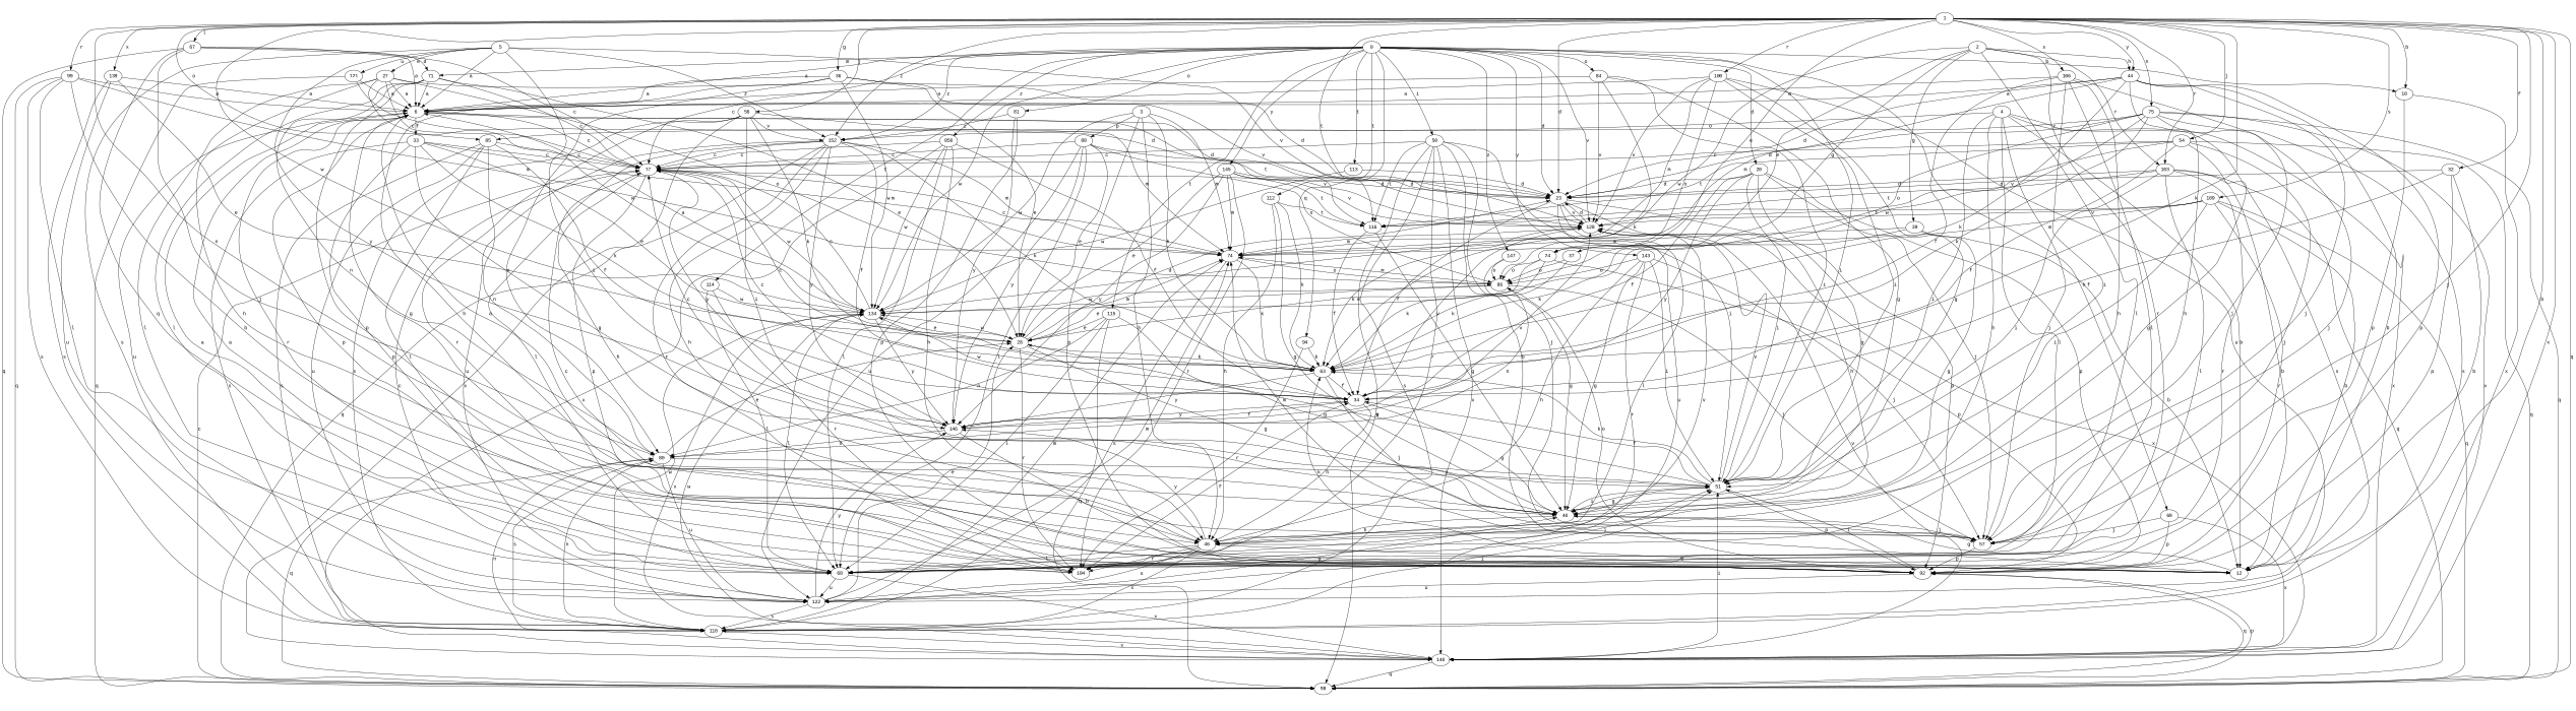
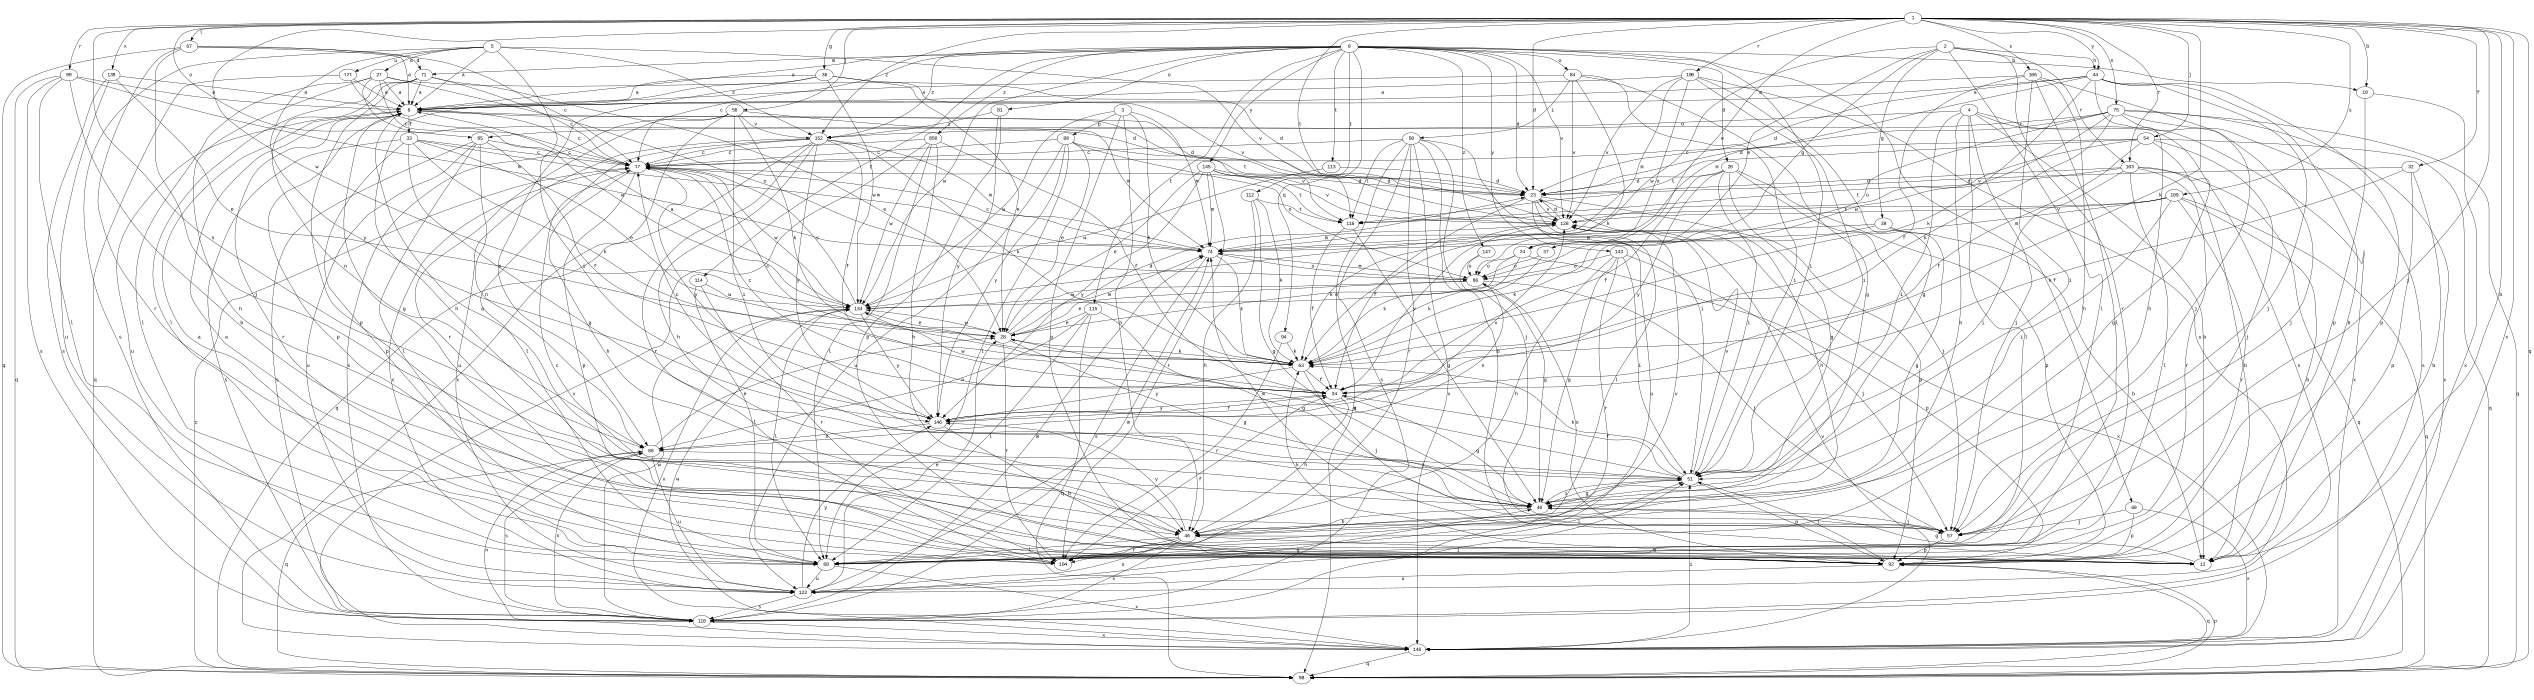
  strict digraph {
    fontname="Liberation Mono"
    node [fontname="Liberation Mono"]
    edge [fontname="Liberation Mono"]
    0
    6
    10
    17
    20
    23
    50
    51
    n9 [label=69]
    71
    81
    84
    94
    112
    113
    114
    115
    128
    134
    143
    145
    147
    n23 [label=850]
    152
    116
    104
    92
    33
    40
    122
    140
    46
    146
    57
    34
    68
    12
    98
    110
    63
    28
    80
    74
    86
    1
    24
    32
    36
    44
    54
    56
    67
    75
    85
    99
    100
    103
    106
    109
    139
    2
    37
    39
    3
    88
    4
    5
    27
    121
    0 -> 6 [label=a]
    0 -> 10 [label=b]
    0 -> 17 [label=c]
    0 -> 20 [label=d]
    0 -> 23 [label=d]
-   0 -> 50 [label=i]
+   84 -> 50 [label=i]
    0 -> 51 [label=i]
    0 -> n9 [label=k]
    0 -> 71 [label=m]
    0 -> 81 [label=o]
    0 -> 84 [label=o]
    0 -> 94 [label=q]
    0 -> 112 [label=t]
    0 -> 113 [label=t]
    0 -> 114 [label=t]
    0 -> 115 [label=t]
    0 -> 128 [label=v]
    0 -> 134 [label=w]
    0 -> 143 [label=y]
    0 -> 145 [label=y]
    0 -> 147 [label=z]
    0 -> n23 [label=z]
    0 -> 152 [label=z]
    6 -> 17 [label=c]
    6 -> 23 [label=d]
    6 -> 116 [label=t]
    6 -> 104 [label=r]
    6 -> 92 [label=p]
    6 -> 33 [label=f]
    6 -> 40 [label=g]
    6 -> 122 [label=u]
    10 -> 92 [label=p]
    10 -> 140 [label=x]
    17 -> 23 [label=d]
    17 -> 134 [label=w]
    17 -> 92 [label=p]
    17 -> 46 [label=h]
    17 -> 146 [label=y]
    20 -> 23 [label=d]
    20 -> 51 [label=i]
    20 -> 92 [label=p]
    20 -> 40 [label=g]
    20 -> 146 [label=y]
    20 -> 57 [label=j]
    20 -> 34 [label=f]
    23 -> 128 [label=v]
    23 -> 92 [label=p]
    23 -> 122 [label=u]
    23 -> 46 [label=h]
    23 -> 34 [label=f]
    23 -> 68 [label=l]
    50 -> 17 [label=c]
    50 -> 51 [label=i]
    50 -> 116 [label=t]
    50 -> 104 [label=r]
    50 -> 140 [label=x]
    50 -> 57 [label=j]
    50 -> 12 [label=b]
    50 -> 98 [label=q]
    50 -> 110 [label=s]
    51 -> 128 [label=v]
    51 -> 92 [label=p]
    51 -> 40 [label=g]
    51 -> 34 [label=f]
    51 -> 63 [label=k]
    51 -> 28 [label=e]
    n9 -> 92 [label=p]
    n9 -> 140 [label=x]
    n9 -> 57 [label=j]
    71 -> 6 [label=a]
    71 -> 17 [label=c]
    71 -> 92 [label=p]
    71 -> 68 [label=l]
    71 -> 28 [label=e]
    71 -> 80 [label=n]
    81 -> 152 [label=z]
    81 -> 92 [label=p]
    81 -> 146 [label=y]
    84 -> 6 [label=a]
    84 -> 51 [label=i]
    84 -> 128 [label=v]
    84 -> 40 [label=g]
    84 -> 63 [label=k]
    94 -> 104 [label=r]
    94 -> 63 [label=k]
    112 -> 116 [label=t]
    112 -> 40 [label=g]
    112 -> 46 [label=h]
    112 -> 63 [label=k]
    113 -> 23 [label=d]
    113 -> 134 [label=w]
    114 -> 134 [label=w]
    114 -> 104 [label=r]
    114 -> 68 [label=l]
    115 -> 40 [label=g]
    115 -> 68 [label=l]
    115 -> 98 [label=q]
    115 -> 28 [label=e]
    115 -> 80 [label=n]
    128 -> 23 [label=d]
    128 -> 140 [label=x]
    128 -> 63 [label=k]
    128 -> 74 [label=m]
    134 -> 6 [label=a]
    134 -> 17 [label=c]
    134 -> 140 [label=x]
    134 -> 146 [label=y]
    134 -> 68 [label=l]
    134 -> 28 [label=e]
    143 -> 51 [label=i]
    143 -> 104 [label=r]
    143 -> 40 [label=g]
    143 -> 46 [label=h]
    143 -> 57 [label=j]
    143 -> 86 [label=o]
    145 -> 23 [label=d]
    145 -> 128 [label=v]
    145 -> 116 [label=t]
    145 -> 104 [label=r]
    145 -> 146 [label=y]
    145 -> 28 [label=e]
    145 -> 74 [label=m]
    147 -> 40 [label=g]
    147 -> 86 [label=o]
    n23 -> 17 [label=c]
    n23 -> 134 [label=w]
    n23 -> 140 [label=x]
    n23 -> 46 [label=h]
    n23 -> 34 [label=f]
    n23 -> 68 [label=l]
    152 -> 17 [label=c]
    152 -> 104 [label=r]
    152 -> 122 [label=u]
    152 -> 46 [label=h]
    152 -> 146 [label=y]
    152 -> 34 [label=f]
    152 -> 68 [label=l]
    152 -> 98 [label=q]
    152 -> 63 [label=k]
    152 -> 74 [label=m]
    116 -> 40 [label=g]
    116 -> 34 [label=f]
    104 -> 6 [label=a]
    104 -> 34 [label=f]
    92 -> 51 [label=i]
    92 -> 122 [label=u]
    92 -> 98 [label=q]
    92 -> 86 [label=o]
    33 -> 17 [label=c]
    33 -> 92 [label=p]
    33 -> 40 [label=g]
    33 -> 110 [label=s]
    33 -> 63 [label=k]
    33 -> 28 [label=e]
    33 -> 74 [label=m]
    40 -> 6 [label=a]
    40 -> 51 [label=i]
    40 -> 46 [label=h]
    40 -> 57 [label=j]
    122 -> 17 [label=c]
    122 -> 40 [label=g]
    122 -> 146 [label=y]
    122 -> 110 [label=s]
    122 -> 28 [label=e]
    122 -> 74 [label=m]
    140 -> 51 [label=i]
    140 -> 128 [label=v]
    140 -> 134 [label=w]
    140 -> 98 [label=q]
    140 -> 80 [label=n]
    46 -> 104 [label=r]
    46 -> 122 [label=u]
    46 -> 146 [label=y]
    46 -> 68 [label=l]
    46 -> 12 [label=b]
    46 -> 110 [label=s]
    146 -> 17 [label=c]
    146 -> 128 [label=v]
    146 -> 34 [label=f]
    146 -> 12 [label=b]
    146 -> 80 [label=n]
    57 -> 92 [label=p]
    57 -> 74 [label=m]
    34 -> 17 [label=c]
    34 -> 128 [label=v]
    34 -> 134 [label=w]
    34 -> 40 [label=g]
    34 -> 46 [label=h]
    34 -> 146 [label=y]
    68 -> 6 [label=a]
    68 -> 51 [label=i]
    68 -> 128 [label=v]
    68 -> 122 [label=u]
    68 -> 140 [label=x]
    12 -> 17 [label=c]
    12 -> 40 [label=g]
    12 -> 63 [label=k]
    98 -> 17 [label=c]
    98 -> 92 [label=p]
    110 -> 51 [label=i]
    110 -> 134 [label=w]
    110 -> 140 [label=x]
    110 -> 80 [label=n]
    110 -> 74 [label=m]
    63 -> 17 [label=c]
    63 -> 146 [label=y]
    63 -> 57 [label=j]
    63 -> 34 [label=f]
    28 -> 23 [label=d]
    28 -> 134 [label=w]
    28 -> 104 [label=r]
    28 -> 40 [label=g]
    28 -> 63 [label=k]
    28 -> 74 [label=m]
    80 -> 51 [label=i]
    80 -> 122 [label=u]
    80 -> 98 [label=q]
    80 -> 110 [label=s]
    80 -> 28 [label=e]
    74 -> 17 [label=c]
    74 -> 110 [label=s]
    74 -> 63 [label=k]
    74 -> 86 [label=o]
    86 -> 134 [label=w]
    86 -> 57 [label=j]
    86 -> 28 [label=e]
    86 -> 80 [label=n]
    86 -> 74 [label=m]
    1 -> 10 [label=b]
    1 -> 23 [label=d]
    1 -> 134 [label=w]
    1 -> 152 [label=z]
    1 -> 116 [label=t]
    1 -> 140 [label=x]
    1 -> 57 [label=j]
    1 -> 12 [label=b]
    1 -> 98 [label=q]
    1 -> 63 [label=k]
    1 -> 80 [label=n]
    1 -> 24 [label=e]
    1 -> 32 [label=f]
    1 -> 36 [label=g]
    1 -> 44 [label=y]
    1 -> 54 [label=j]
    1 -> 56 [label=j]
    1 -> 67 [label=l]
    1 -> 75 [label=n]
    1 -> 85 [label=o]
    1 -> 99 [label=r]
    1 -> 100 [label=r]
    1 -> 103 [label=r]
    1 -> 106 [label=s]
    1 -> 109 [label=s]
    1 -> 139 [label=x]
    24 -> 92 [label=p]
    24 -> 63 [label=k]
    24 -> 28 [label=e]
    24 -> 86 [label=o]
    32 -> 23 [label=d]
    32 -> 92 [label=p]
    32 -> 34 [label=f]
    32 -> 12 [label=b]
    36 -> 6 [label=a]
    36 -> 128 [label=v]
    36 -> 134 [label=w]
    36 -> 46 [label=h]
    36 -> 28 [label=e]
    36 -> 80 [label=n]
    44 -> 6 [label=a]
    44 -> 23 [label=d]
    44 -> 92 [label=p]
    44 -> 46 [label=h]
    44 -> 57 [label=j]
    44 -> 12 [label=b]
    44 -> 63 [label=k]
    44 -> 74 [label=m]
    54 -> 17 [label=c]
    54 -> 128 [label=v]
    54 -> 116 [label=t]
    54 -> 40 [label=g]
    54 -> 57 [label=j]
    54 -> 34 [label=f]
    54 -> 98 [label=q]
    56 -> 51 [label=i]
    56 -> 152 [label=v]
    56 -> 104 [label=r]
    56 -> 140 [label=x]
    56 -> 110 [label=s]
    56 -> 63 [label=k]
    56 -> 74 [label=m]
    67 -> 6 [label=a]
    67 -> 17 [label=c]
    67 -> 71 [label=d]
-   67 -> 104 [label=q]
+   67 -> 104 [label=r]
    67 -> 57 [label=j]
    67 -> 98 [label=q]
    75 -> 23 [label=d]
    75 -> 134 [label=w]
    75 -> 152 [label=z]
    75 -> 140 [label=x]
    75 -> 57 [label=j]
    75 -> 98 [label=q]
    75 -> 110 [label=s]
    75 -> 63 [label=k]
    75 -> 86 [label=o]
    85 -> 17 [label=c]
    85 -> 122 [label=u]
    85 -> 34 [label=f]
    85 -> 68 [label=l]
    85 -> 110 [label=s]
    85 -> 80 [label=n]
    99 -> 6 [label=a]
    99 -> 68 [label=l]
    99 -> 12 [label=b]
    99 -> 98 [label=q]
    99 -> 110 [label=s]
    99 -> 74 [label=m]
    100 -> 6 [label=a]
    100 -> 51 [label=i]
    100 -> 128 [label=v]
    100 -> 40 [label=g]
    100 -> 122 [label=u]
    100 -> 74 [label=m]
    100 -> 86 [label=o]
    103 -> 23 [label=d]
    103 -> 51 [label=i]
    103 -> 116 [label=t]
    103 -> 104 [label=r]
    103 -> 68 [label=l]
    103 -> 12 [label=b]
    103 -> 98 [label=q]
    106 -> 6 [label=a]
    106 -> 51 [label=i]
    106 -> 46 [label=h]
    106 -> 57 [label=j]
    106 -> 34 [label=f]
    106 -> 68 [label=l]
    109 -> 51 [label=i]
    109 -> 128 [label=v]
    109 -> 116 [label=t]
    109 -> 104 [label=r]
    109 -> 12 [label=b]
    109 -> 98 [label=q]
    109 -> 74 [label=m]
    139 -> 6 [label=a]
    139 -> 122 [label=u]
    139 -> 110 [label=s]
    139 -> 28 [label=e]
    2 -> 134 [label=w]
    2 -> 104 [label=r]
    2 -> 68 [label=l]
    2 -> 24 [label=e]
    2 -> 44 [label=h]
    2 -> 103 [label=r]
    2 -> 37 [label=g]
    2 -> 39 [label=g]
    37 -> 63 [label=k]
    37 -> 86 [label=o]
    39 -> 40 [label=g]
    39 -> 12 [label=b]
    39 -> 63 [label=k]
    39 -> 74 [label=m]
    3 -> 134 [label=w]
    3 -> 92 [label=p]
    3 -> 46 [label=h]
    3 -> 63 [label=k]
    3 -> 74 [label=m]
    3 -> 88 [label=p]
    88 -> 17 [label=c]
    88 -> 128 [label=v]
    88 -> 122 [label=u]
    88 -> 146 [label=y]
    88 -> 68 [label=l]
    88 -> 28 [label=e]
    88 -> 86 [label=o]
    4 -> 51 [label=i]
    4 -> 140 [label=x]
    4 -> 46 [label=h]
    4 -> 57 [label=j]
    4 -> 68 [label=l]
    4 -> 12 [label=b]
    4 -> 110 [label=s]
    4 -> 85 [label=o]
    5 -> 6 [label=a]
    5 -> 51 [label=i]
    5 -> 128 [label=v]
    5 -> 152 [label=z]
    5 -> 146 [label=y]
    5 -> 110 [label=s]
    5 -> 27 [label=e]
    5 -> 121 [label=u]
    27 -> 6 [label=a]
    27 -> 17 [label=c]
    27 -> 23 [label=d]
    27 -> 134 [label=w]
    27 -> 46 [label=h]
    27 -> 68 [label=l]
    27 -> 86 [label=o]
    121 -> 6 [label=a]
    121 -> 23 [label=d]
    121 -> 98 [label=q]
  }
